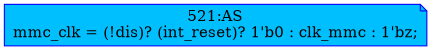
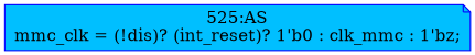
  strict digraph {
-   n1 [ast="<pyverilog.vparser.ast.Assign object at 0x7f1167bd9050>" def_var="['mmc_clk']" fillcolor=deepskyblue label="521:AS\nmmc_clk = (!dis)? (int_reset)? 1'b0 : clk_mmc : 1'bz;" statements="[]" style=filled typ=Assign use_var="['dis', 'int_reset', 'clk_mmc']" color=blue shape=note]
+   n1 [ast="<pyverilog.vparser.ast.Assign object at 0x7f1167bd9050>" def_var="['mmc_clk']" fillcolor=deepskyblue label="525:AS\nmmc_clk = (!dis)? (int_reset)? 1'b0 : clk_mmc : 1'bz;" statements="[]" style=filled typ=Assign use_var="['dis', 'int_reset', 'clk_mmc']" color=blue shape=note]
  }
